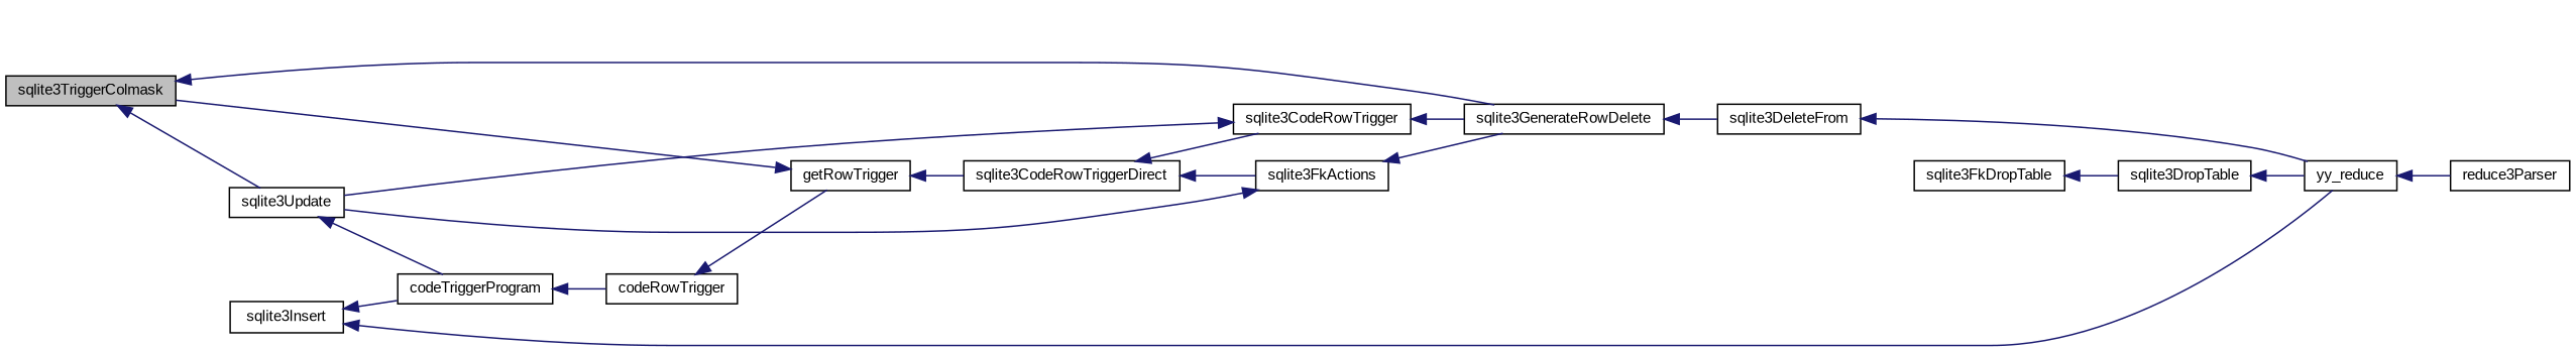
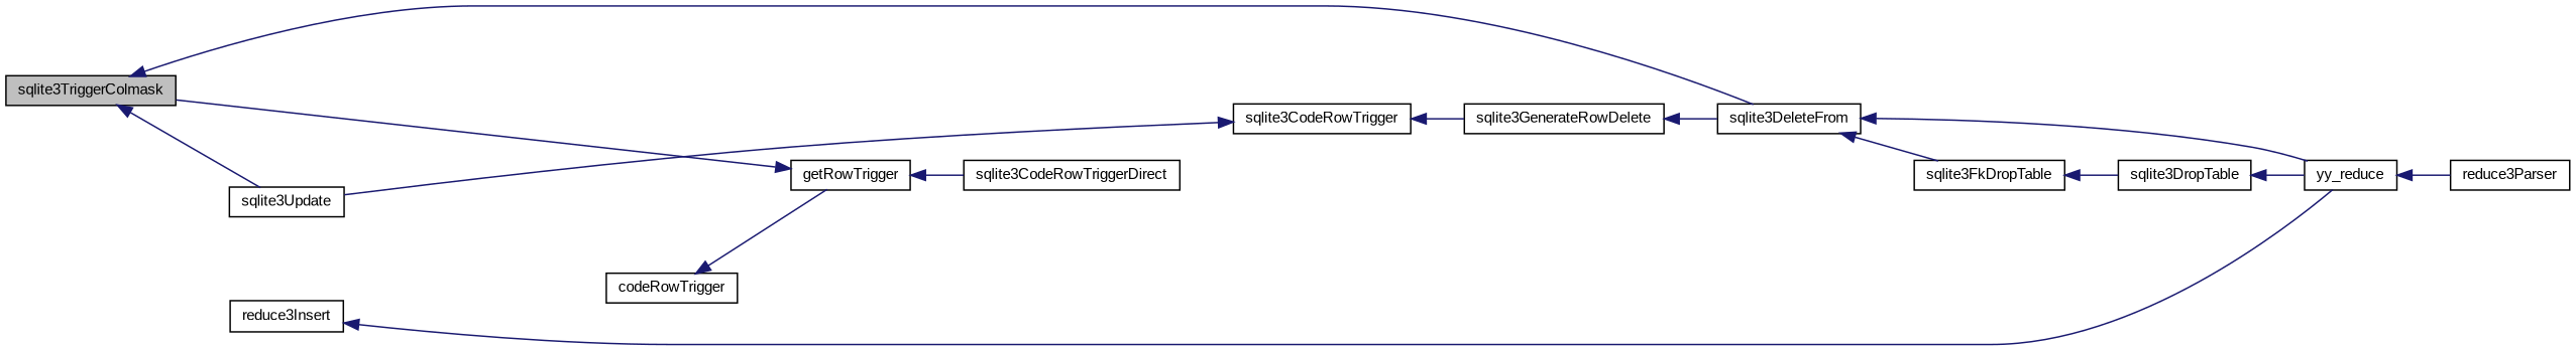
  digraph {
    fontname="Liberation Sans"
    rankdir=LR
    node [color=black fillcolor=white fontname="Liberation Sans" fontsize=10 shape=record style=filled]
    edge [color=midnightblue dir=back fontname="Liberation Sans" fontsize=10 labelfontname=FreeSans labelfontsize=10 style=solid]
    n1 [fillcolor=grey75 fontcolor=black height=0.2 label=sqlite3TriggerColmask width=0.4]
    n2 [height=0.2 label=sqlite3GenerateRowDelete width=0.4]
    n3 [height=0.2 label=sqlite3Update width=0.4]
    n4 [height=0.2 label=sqlite3DeleteFrom width=0.4]
-   n5 [height=0.2 label=codeTriggerProgram width=0.4]
    n6 [height=0.2 label=sqlite3FkDropTable width=0.4]
    n7 [height=0.2 label=yy_reduce width=0.4]
    n8 [height=0.2 label=sqlite3DropTable width=0.4]
    n9 [height=0.2 label=reduce3Parser width=0.4]
    n10 [height=0.2 label=codeRowTrigger width=0.4]
    n11 [height=0.2 label=getRowTrigger width=0.4]
    n12 [height=0.2 label=sqlite3CodeRowTriggerDirect width=0.4]
-   n13 [height=0.2 label=sqlite3FkActions width=0.4]
    n14 [height=0.2 label=sqlite3CodeRowTrigger width=0.4]
-   n15 [height=0.2 label=sqlite3Insert width=0.4]
-   n1 -> n2
+   n15 [height=0.2 label=reduce3Insert width=0.4]
+   n1 -> n4
    n1 -> n3
    n2 -> n4
-   n3 -> n5
+   n4 -> n6
    n4 -> n7
-   n5 -> n10
    n6 -> n8
    n7 -> n9
    n8 -> n7
    n10 -> n11
    n11 -> n1
    n11 -> n12
-   n12 -> n13
-   n12 -> n14
-   n13 -> n2
-   n13 -> n3
    n14 -> n2
    n14 -> n3
-   n15 -> n5
    n15 -> n7
  }
